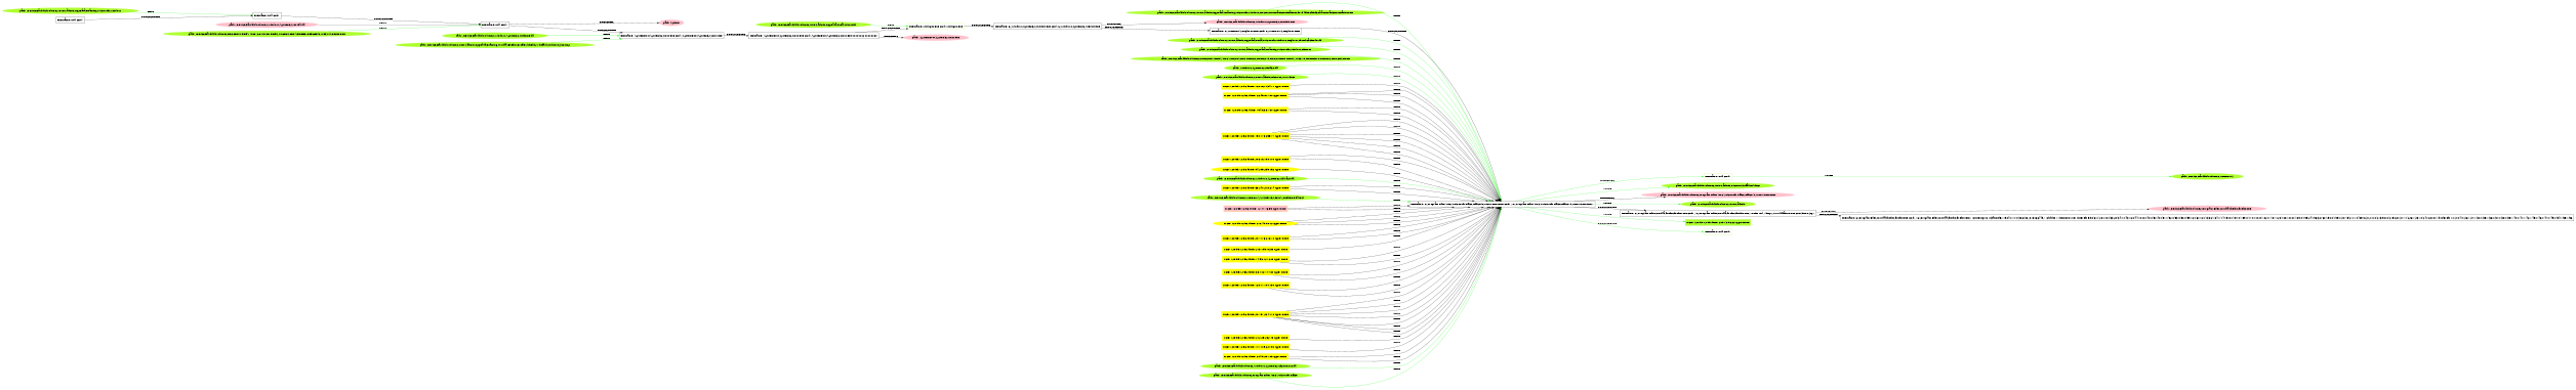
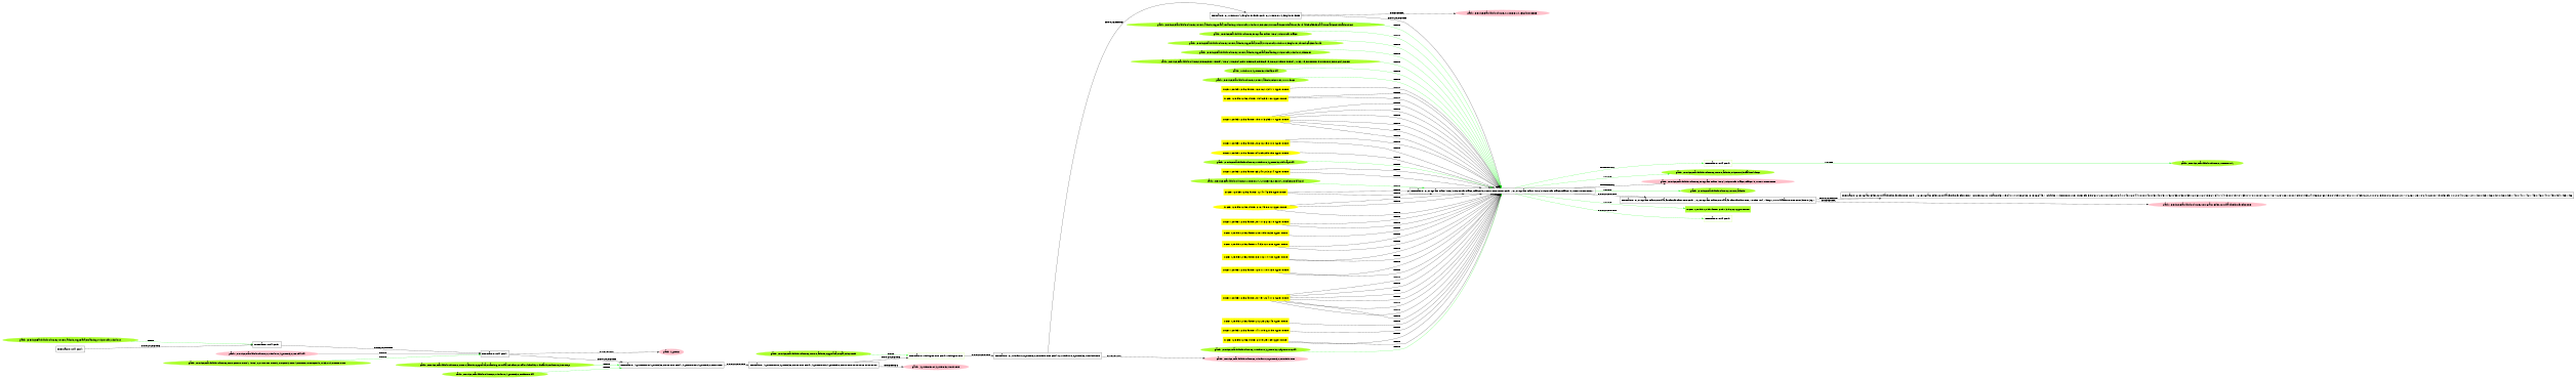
  digraph {
    rankdir=LR
    node [color=greenyellow shape=box style=filled]
    edge [color=black]
    n1 [color=black label="exe_name: C:/Program Files (x86)/Microsoft Office/Office15/WINWORD.EXE cmd: /\"C:/Program Files (x86)/Microsoft Office/Office15/WINWORD.EXE/\"" style=solid]
    n2 [label="exe_name: null cmd: " style=solid]
    n3 [label="path: /Device/HarddiskVolume2/Users/admin/Pictures/buffaloed.docx" shape=oval]
    n4 [color=pink label="path: /Device/HarddiskVolume2/Program Files (x86)/Microsoft Office/Office15/WINWORD.EXE" shape=oval]
    n5 [label="path: /Device/HarddiskVolume2/Users/admin" shape=oval]
    n6 [color=black label="exe_name: C:/Program Files/mozilla/firefox/firefox.exe cmd: /\"C:/Program Files/mozilla/firefox/firefox.exe/\" -osint -url /\"http://www.lillianvernon.com/home.jsp/\"" style=solid]
    n7 [label="srcIP: 128.55.12.55 dstIP: 209.73.56.22 type: None"]
    n8 [label="exe_name: null cmd: " style=solid]
    n9 [label="path: /Device/HarddiskVolume2/WINDOWS" shape=oval]
    n10 [color=pink label="path: /Device/HarddiskVolume2/Program Files/mozilla/firefox/firefox.exe" shape=oval]
    n11 [color=black label="exe_name: C:/Program Files/mozilla/firefox/firefox.exe cmd: /\"C:/Program Files/mozilla/firefox/firefox.exe/\" -contentproc --channel=/\"1984.0.1707386738//813066449/\" -childID 1 -isForBrowser -intPrefs 5:50|6:-1|28:1000|33:20|34:10|43:128|44:10000|48:0|50:400|51:1|52:0|53:0|58:0|59:120|60:120|133:2|134:1|147:5000|157:0|159:0|170:10000|182:-1|187:128|188:10000|189:0|195:24|196:32768|198:0|199:0|207:5|211:1048576|212:100|213:5000|215:600|217:1|226:1|231:0|241:60000| -boolPrefs 1:0|2:0|4:0|26:1|27:1|30:0|35:1|36:0|37:0|38:0|39:1|40:0|41:1|42:1|45:0|46:0|47:0|49:0|54:1|55:1|56" style=solid]
    n12 [label="path: /Device/HarddiskVolume2/Users/admin/AppData/Roaming/Microsoft/Windows" shape=oval]
    n13 [color=black label="exe_name: null cmd: " style=solid]
    n14 [color=black label="exe_name: null cmd: " style=solid]
    n15 [color=black label="exe_name: /SystemRoot/System32/smss.exe cmd: /SystemRoot/System32/smss.exe" style=solid]
    n16 [color=pink label="path: System" shape=oval]
    n17 [label="path: /Device/HarddiskVolume2/Users/admin/AppData/Roaming/Microsoft/Windows/Recent/AutomaticDestinations/f01b4d95cf55d32a.automaticDestinations-ms" shape=oval]
    n18 [label="path: /Device/HarddiskVolume2/Users/admin/AppData/Local/Microsoft" shape=oval]
    n19 [label="exe_name: winlogon.exe cmd: winlogon.exe" style=solid]
    n20 [color=black label="exe_name: C:/Windows/system32/userinit.exe cmd: C:/Windows/system32/userinit.exe" style=solid]
    n21 [color=pink label="path: /Device/HarddiskVolume2/Windows/system32/userinit.exe" shape=oval]
    n22 [color=black label="exe_name: C:/WINDOWS/Explorer.EXE cmd: C:/WINDOWS/Explorer.EXE" style=solid]
    n23 [label="path: /Device/HarddiskVolume2/Users/admin/AppData/Local/Microsoft/Windows/Explorer/thumbcache_48.db" shape=oval]
    n24 [label="path: /Device/HarddiskVolume2/Users/admin/AppData/Roaming/Microsoft/Windows/Themes" shape=oval]
    n25 [label="path: /Device/HarddiskVolume2/Windows/System32/uxtheme.dll" shape=oval]
    n26 [color=black label="exe_name: /SystemRoot/System32/smss.exe cmd: /SystemRoot/System32/smss.exe 000000cc 00000080" style=solid]
    n27 [color=pink label="path: /SystemRoot/System32/smss.exe" shape=oval]
    n28 [label="path: /Device/HarddiskVolume2/PROGRAM FILES (X86)/MICROSOFT OFFICE/OFFICE15/DOCUMENT PARTS/1033/15/BUILT-IN BUILDING BLOCKS.DOTX" shape=oval]
    n29 [color=black label="exe_name: null cmd: " style=solid]
    n30 [color=pink label="path: /Device/HarddiskVolume2/Windows/System32/vertdll.dll" shape=oval]
+   n31 [color=pink label="path: /Device/HarddiskVolume2/WINDOWS/Explorer.EXE" shape=oval]
    n32 [label="path: /Windows/System32/shell32.dll" shape=oval]
    n33 [label="path: /Device/HarddiskVolume2/Users/admin/Pictures/www.docx" shape=oval]
    n34 [color=yellow label="srcIP: 128.55.12.56 dstIP: 168.167.134.71 type: None"]
-   n35 [color=yellow label="srcIP: 128.55.12.56 dstIP: 66.45.81.190 type: None"]
    n36 [color=yellow label="srcIP: 128.55.12.56 dstIP: 194.65.3.180 type: None"]
    n37 [color=yellow label="srcIP: 128.55.12.56 dstIP: 198.173.255.77 type: None"]
    n38 [color=yellow label="srcIP: 128.55.12.56 dstIP: 206.16.198.100 type: None"]
    n39 [color=yellow label="srcIP: 128.55.12.56 dstIP: 84.205.255.152 type: None" shape=ellipse]
    n40 [label="path: /Device/HarddiskVolume2/Windows/System32/shlwapi.dll" shape=oval]
    n41 [color=yellow label="srcIP: 128.55.12.56 dstIP: 63.240.213.214 type: None"]
    n42 [label="path: /Device/HarddiskVolume2/WINDOWS/SYSTEM32/en-US/UxTheme.dll.mui" shape=oval]
    n43 [label="path: /Device/HarddiskVolume2/PROGRAM FILES (X86)/COMMON FILES/MICROSOFT SHARED/OFFICE15/1033/MSOINTL.DLL" shape=oval]
-   n44 [color=yellow label="srcIP: 128.55.12.56 dstIP: 12.47.46.55 type: None" fillcolor=pink]
+   n44 [color=yellow label="srcIP: 128.55.12.56 dstIP: 12.47.46.55 type: None"]
    n45 [color=yellow label="srcIP: 128.55.12.56 dstIP: 216.49.88.12 type: None" shape=ellipse]
    n46 [color=yellow label="srcIP: 128.55.12.56 dstIP: 207.176.216.10 type: None"]
    n47 [color=yellow label="srcIP: 128.55.12.56 dstIP: 213.195.76.38 type: None"]
    n48 [color=yellow label="srcIP: 128.55.12.56 dstIP: 74.53.127.208 type: None"]
    n49 [color=yellow label="srcIP: 128.55.12.56 dstIP: 38.102.144.80 type: None"]
    n50 [color=yellow label="srcIP: 128.55.12.56 dstIP: 128.11.100.130 type: None"]
    n51 [color=yellow label="srcIP: 128.55.12.56 dstIP: 207.97.224.172 type: None"]
    n52 [color=yellow label="srcIP: 128.55.12.56 dstIP: 212.25.232.48 type: None"]
    n53 [color=yellow label="srcIP: 128.55.12.56 dstIP: 141.109.221.50 type: None"]
    n54 [color=yellow label="srcIP: 128.55.12.56 dstIP: 204.9.29.189 type: None"]
    n55 [label="path: /Device/HarddiskVolume2/Windows/System32/cdpusersvc.dll" shape=oval]
    n56 [label="path: /Device/HarddiskVolume2/Program Files (x86)/Microsoft Office" shape=oval]
    n57 [label="path: /Device/HarddiskVolume2/Users/admin/AppData/Roaming/Mozilla/Firefox/Profiles/lxkehh21.default/xulstore.json.tmp" shape=oval]
    n1 -> n2 [color=green label=FILE_EXEC]
    n1 -> n3 [color=green label=WRITE]
    n1 -> n4 [label=FILE_EXEC]
    n1 -> n5 [color=green label=WRITE]
    n1 -> n6 [label=PROC_CREATE]
    n1 -> n7 [color=green label=WRITE]
    n1 -> n8 [color=green label=PROC_CREATE]
    n2 -> n9 [color=green label=WRITE]
    n6 -> n10 [label=FILE_EXEC]
    n6 -> n11 [label=PROC_CREATE]
    n12 -> n13 [color=green label=READ]
    n13 -> n14 [label=PROC_CREATE]
    n14 -> n15 [label=PROC_CREATE]
    n14 -> n16 [label=FILE_EXEC]
    n15 -> n26 [label=PROC_CREATE]
    n17 -> n1 [color=green label=READ]
    n18 -> n19 [color=green label=READ]
    n19 -> n20 [label=PROC_CREATE]
    n20 -> n21 [label=FILE_EXEC]
    n20 -> n22 [label=PROC_CREATE]
    n22 -> n1 [label=PROC_CREATE]
+   n22 -> n31 [label=FILE_EXEC]
    n23 -> n1 [color=green label=READ]
    n24 -> n1 [color=green label=READ]
    n25 -> n15 [color=green label=READ]
    n26 -> n19 [label=PROC_CREATE]
    n26 -> n27 [label=FILE_EXEC]
    n28 -> n1 [color=green label=READ]
    n29 -> n13 [label=PROC_CREATE]
    n30 -> n14 [label=READ]
    n32 -> n1 [color=green label=READ]
    n33 -> n1 [color=green label=READ]
    n34 -> n1 [label=READ]
-   n35 -> n1 [label=READ]
-   n35 -> n1 [label=READ]
-   n35 -> n1 [label=READ]
    n36 -> n1 [label=READ]
    n36 -> n1 [label=READ]
    n37 -> n1 [label=READ]
    n37 -> n1 [label=READ]
    n37 -> n1 [label=READ]
    n37 -> n1 [label=READ]
    n37 -> n1 [label=READ]
    n37 -> n1 [label=READ]
    n38 -> n1 [label=READ]
    n38 -> n1 [label=READ]
    n39 -> n1 [label=READ]
    n40 -> n1 [color=green label=READ]
    n41 -> n1 [label=READ]
    n41 -> n1 [label=READ]
    n42 -> n1 [color=green label=READ]
    n43 -> n14 [color=green label=READ]
    n44 -> n1 [label=READ]
    n44 -> n1 [label=READ]
    n45 -> n1 [label=READ]
    n45 -> n1 [label=READ]
    n45 -> n1 [label=READ]
    n46 -> n1 [label=READ]
    n46 -> n1 [label=READ]
    n47 -> n1 [label=READ]
    n48 -> n1 [label=READ]
    n48 -> n1 [label=READ]
    n49 -> n1 [label=READ]
    n49 -> n1 [label=READ]
    n50 -> n1 [label=READ]
    n50 -> n1 [label=READ]
    n51 -> n1 [label=READ]
    n51 -> n1 [label=READ]
    n51 -> n1 [label=READ]
    n51 -> n1 [label=READ]
    n51 -> n1 [label=READ]
    n51 -> n1 [label=READ]
    n51 -> n1 [label=READ]
    n52 -> n1 [label=READ]
    n53 -> n1 [label=READ]
    n54 -> n1 [label=READ]
    n54 -> n1 [label=READ]
    n55 -> n1 [color=green label=READ]
    n56 -> n1 [color=green label=READ]
    n57 -> n15 [color=green label=READ]
  }
